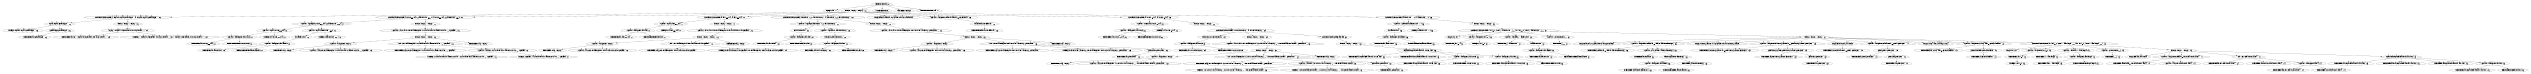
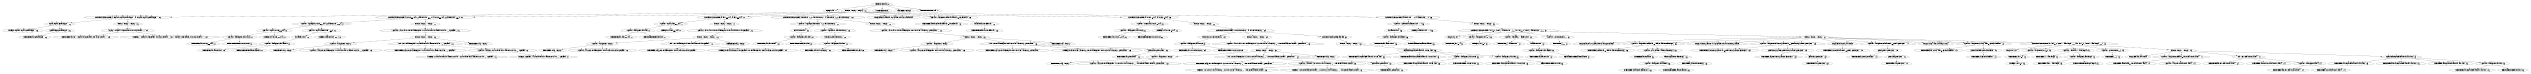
  digraph {
    n1 [label=<(METHOD,execute)<SUB>107</SUB>>]
    n2 [label=<(PARAM,this)<SUB>107</SUB>>]
    n3 [label=<(BLOCK,&lt;empty&gt;,&lt;empty&gt;)<SUB>107</SUB>>]
    n4 [label=<(MODIFIER,PUBLIC)>]
    n5 [label=<(MODIFIER,VIRTUAL)>]
    n6 [label=<(METHOD_RETURN,void)<SUB>107</SUB>>]
    n7 [label=<(CONTROL_STRUCTURE,if (&quot;expand&quot;.equals(getTaskType())),if (&quot;expand&quot;.equals(getTaskType())))<SUB>108</SUB>>]
    n8 [label=<(CONTROL_STRUCTURE,if (source == null &amp;&amp; filesets.size() == 0),if (source == null &amp;&amp; filesets.size() == 0))<SUB>112</SUB>>]
    n9 [label=<(CONTROL_STRUCTURE,if (dest == null),if (dest == null))<SUB>117</SUB>>]
    n10 [label=<(CONTROL_STRUCTURE,if (dest.exists() &amp;&amp; !dest.isDirectory()),if (dest.exists() &amp;&amp; !dest.isDirectory()))<SUB>122</SUB>>]
    n11 [label=<(LOCAL,FileUtils fileUtils: org.apache.tools.ant.util.FileUtils)>]
    n12 [label=<(&lt;operator&gt;.assignment,FileUtils fileUtils = newFileUtils())<SUB>126</SUB>>]
    n13 [label=<(CONTROL_STRUCTURE,if (source != null),if (source != null))<SUB>128</SUB>>]
    n14 [label=<(CONTROL_STRUCTURE,if (filesets.size() &gt; 0),if (filesets.size() &gt; 0))<SUB>136</SUB>>]
    n15 [label=<(equals,equals(getTaskType()))<SUB>108</SUB>>]
    n16 [label=<(BLOCK,&lt;empty&gt;,&lt;empty&gt;)<SUB>108</SUB>>]
    n17 [label=<(&lt;operator&gt;.logicalAnd,source == null &amp;&amp; filesets.size() == 0)<SUB>112</SUB>>]
    n18 [label=<(BLOCK,&lt;empty&gt;,&lt;empty&gt;)<SUB>112</SUB>>]
    n19 [label=<(&lt;operator&gt;.equals,dest == null)<SUB>117</SUB>>]
    n20 [label=<(BLOCK,&lt;empty&gt;,&lt;empty&gt;)<SUB>117</SUB>>]
    n21 [label=<(&lt;operator&gt;.logicalAnd,dest.exists() &amp;&amp; !dest.isDirectory())<SUB>122</SUB>>]
    n22 [label=<(BLOCK,&lt;empty&gt;,&lt;empty&gt;)<SUB>122</SUB>>]
+   n23 [label=<(IDENTIFIER,fileUtils,FileUtils fileUtils = newFileUtils())<SUB>126</SUB>>]
    n24 [label=<(newFileUtils,newFileUtils())<SUB>126</SUB>>]
    n25 [label=<(&lt;operator&gt;.notEquals,source != null)<SUB>128</SUB>>]
    n26 [label=<(BLOCK,&lt;empty&gt;,&lt;empty&gt;)<SUB>128</SUB>>]
    n27 [label=<(&lt;operator&gt;.greaterThan,filesets.size() &gt; 0)<SUB>136</SUB>>]
    n28 [label=<(BLOCK,&lt;empty&gt;,&lt;empty&gt;)<SUB>136</SUB>>]
    n29 [label=<(LITERAL,&quot;expand&quot;,equals(getTaskType()))<SUB>108</SUB>>]
    n30 [label=<(getTaskType,getTaskType())<SUB>108</SUB>>]
    n31 [label=<(log,log(&quot;!! expand is deprecated. Use unzip instead. !!&quot;))<SUB>109</SUB>>]
    n32 [label=<(IDENTIFIER,this,getTaskType())<SUB>108</SUB>>]
    n33 [label=<(IDENTIFIER,this,log(&quot;!! expand is deprecated. Use unzip instead. !!&quot;))<SUB>109</SUB>>]
    n34 [label=<(LITERAL,&quot;!! expand is deprecated. Use unzip instead. !!&quot;,log(&quot;!! expand is deprecated. Use unzip instead. !!&quot;))<SUB>109</SUB>>]
    n35 [label=<(&lt;operator&gt;.equals,source == null)<SUB>112</SUB>>]
    n36 [label=<(&lt;operator&gt;.equals,filesets.size() == 0)<SUB>112</SUB>>]
    n37 [label=<(&lt;operator&gt;.throw,throw new BuildException(&quot;src attribute and/or filesets must be &quot; + &quot;specified&quot;);)<SUB>113</SUB>>]
    n38 [label=<(&lt;operator&gt;.fieldAccess,this.source)<SUB>112</SUB>>]
    n39 [label=<(LITERAL,null,source == null)<SUB>112</SUB>>]
    n40 [label=<(size,filesets.size())<SUB>112</SUB>>]
    n41 [label=<(LITERAL,0,filesets.size() == 0)<SUB>112</SUB>>]
    n42 [label=<(IDENTIFIER,this,source == null)<SUB>112</SUB>>]
    n43 [label=<(FIELD_IDENTIFIER,source,source)<SUB>112</SUB>>]
    n44 [label=<(&lt;operator&gt;.fieldAccess,this.filesets)<SUB>112</SUB>>]
    n45 [label=<(IDENTIFIER,this,filesets.size())<SUB>112</SUB>>]
    n46 [label=<(FIELD_IDENTIFIER,filesets,filesets)<SUB>112</SUB>>]
    n47 [label=<(BLOCK,&lt;empty&gt;,&lt;empty&gt;)<SUB>113</SUB>>]
    n48 [label=<(&lt;operator&gt;.assignment,&lt;empty&gt;)>]
    n49 [label=<(&lt;init&gt;,new BuildException(&quot;src attribute and/or filesets must be &quot; + &quot;specified&quot;))<SUB>113</SUB>>]
    n50 [label=<(IDENTIFIER,$obj2,&lt;empty&gt;)>]
    n51 [label=<(IDENTIFIER,$obj2,&lt;empty&gt;)>]
    n52 [label=<(&lt;operator&gt;.alloc,new BuildException(&quot;src attribute and/or filesets must be &quot; + &quot;specified&quot;))<SUB>113</SUB>>]
    n53 [label=<(IDENTIFIER,$obj2,new BuildException(&quot;src attribute and/or filesets must be &quot; + &quot;specified&quot;))>]
    n54 [label=<(&lt;operator&gt;.addition,&quot;src attribute and/or filesets must be &quot; + &quot;specified&quot;)<SUB>113</SUB>>]
    n55 [label=<(LITERAL,&quot;src attribute and/or filesets must be &quot;,&quot;src attribute and/or filesets must be &quot; + &quot;specified&quot;)<SUB>113</SUB>>]
    n56 [label=<(LITERAL,&quot;specified&quot;,&quot;src attribute and/or filesets must be &quot; + &quot;specified&quot;)<SUB>114</SUB>>]
    n57 [label=<(&lt;operator&gt;.fieldAccess,this.dest)<SUB>117</SUB>>]
    n58 [label=<(LITERAL,null,dest == null)<SUB>117</SUB>>]
    n59 [label=<(&lt;operator&gt;.throw,throw new BuildException(&quot;Dest attribute must be specified&quot;);)<SUB>118</SUB>>]
    n60 [label=<(IDENTIFIER,this,dest == null)<SUB>117</SUB>>]
    n61 [label=<(FIELD_IDENTIFIER,dest,dest)<SUB>117</SUB>>]
    n62 [label=<(BLOCK,&lt;empty&gt;,&lt;empty&gt;)<SUB>118</SUB>>]
    n63 [label=<(&lt;operator&gt;.assignment,&lt;empty&gt;)>]
    n64 [label=<(&lt;init&gt;,new BuildException(&quot;Dest attribute must be specified&quot;))<SUB>118</SUB>>]
    n65 [label=<(IDENTIFIER,$obj3,&lt;empty&gt;)>]
    n66 [label=<(IDENTIFIER,$obj3,&lt;empty&gt;)>]
    n67 [label=<(&lt;operator&gt;.alloc,new BuildException(&quot;Dest attribute must be specified&quot;))<SUB>118</SUB>>]
    n68 [label=<(IDENTIFIER,$obj3,new BuildException(&quot;Dest attribute must be specified&quot;))>]
    n69 [label=<(LITERAL,&quot;Dest attribute must be specified&quot;,new BuildException(&quot;Dest attribute must be specified&quot;))<SUB>119</SUB>>]
    n70 [label=<(exists,dest.exists())<SUB>122</SUB>>]
    n71 [label=<(&lt;operator&gt;.logicalNot,!dest.isDirectory())<SUB>122</SUB>>]
    n72 [label=<(&lt;operator&gt;.throw,throw new BuildException(&quot;Dest must be a directory.&quot;, getLocation());)<SUB>123</SUB>>]
    n73 [label=<(&lt;operator&gt;.fieldAccess,this.dest)<SUB>122</SUB>>]
    n74 [label=<(isDirectory,dest.isDirectory())<SUB>122</SUB>>]
    n75 [label=<(IDENTIFIER,this,dest.exists())<SUB>122</SUB>>]
    n76 [label=<(FIELD_IDENTIFIER,dest,dest)<SUB>122</SUB>>]
    n77 [label=<(&lt;operator&gt;.fieldAccess,this.dest)<SUB>122</SUB>>]
    n78 [label=<(IDENTIFIER,this,dest.isDirectory())<SUB>122</SUB>>]
    n79 [label=<(FIELD_IDENTIFIER,dest,dest)<SUB>122</SUB>>]
    n80 [label=<(BLOCK,&lt;empty&gt;,&lt;empty&gt;)<SUB>123</SUB>>]
    n81 [label=<(&lt;operator&gt;.assignment,&lt;empty&gt;)>]
    n82 [label=<(&lt;init&gt;,new BuildException(&quot;Dest must be a directory.&quot;, getLocation()))<SUB>123</SUB>>]
    n83 [label=<(IDENTIFIER,$obj4,&lt;empty&gt;)>]
    n84 [label=<(IDENTIFIER,$obj4,&lt;empty&gt;)>]
    n85 [label=<(&lt;operator&gt;.alloc,new BuildException(&quot;Dest must be a directory.&quot;, getLocation()))<SUB>123</SUB>>]
    n86 [label=<(IDENTIFIER,$obj4,new BuildException(&quot;Dest must be a directory.&quot;, getLocation()))>]
    n87 [label=<(LITERAL,&quot;Dest must be a directory.&quot;,new BuildException(&quot;Dest must be a directory.&quot;, getLocation()))<SUB>123</SUB>>]
    n88 [label=<(getLocation,getLocation())<SUB>123</SUB>>]
    n89 [label=<(IDENTIFIER,this,getLocation())<SUB>123</SUB>>]
    n90 [label=<(IDENTIFIER,FileUtils,newFileUtils())<SUB>126</SUB>>]
    n91 [label=<(&lt;operator&gt;.fieldAccess,this.source)<SUB>128</SUB>>]
    n92 [label=<(LITERAL,null,source != null)<SUB>128</SUB>>]
    n93 [label=<(CONTROL_STRUCTURE,if (source.isDirectory()),if (source.isDirectory()))<SUB>129</SUB>>]
    n94 [label=<(IDENTIFIER,this,source != null)<SUB>128</SUB>>]
    n95 [label=<(FIELD_IDENTIFIER,source,source)<SUB>128</SUB>>]
    n96 [label=<(isDirectory,source.isDirectory())<SUB>129</SUB>>]
    n97 [label=<(BLOCK,&lt;empty&gt;,&lt;empty&gt;)<SUB>129</SUB>>]
    n98 [label=<(CONTROL_STRUCTURE,else,else)<SUB>132</SUB>>]
    n99 [label=<(&lt;operator&gt;.fieldAccess,this.source)<SUB>129</SUB>>]
    n100 [label=<(&lt;operator&gt;.throw,throw new BuildException(&quot;Src must not be a directory.&quot; + &quot; Use nested filesets instead.&quot;, getLocation());)<SUB>130</SUB>>]
    n101 [label=<(BLOCK,&lt;empty&gt;,&lt;empty&gt;)<SUB>132</SUB>>]
    n102 [label=<(IDENTIFIER,this,source.isDirectory())<SUB>129</SUB>>]
    n103 [label=<(FIELD_IDENTIFIER,source,source)<SUB>129</SUB>>]
    n104 [label=<(BLOCK,&lt;empty&gt;,&lt;empty&gt;)<SUB>130</SUB>>]
    n105 [label=<(&lt;operator&gt;.assignment,&lt;empty&gt;)>]
    n106 [label=<(&lt;init&gt;,new BuildException(&quot;Src must not be a directory.&quot; + &quot; Use nested filesets instead.&quot;, getLocation()))<SUB>130</SUB>>]
    n107 [label=<(IDENTIFIER,$obj5,&lt;empty&gt;)>]
    n108 [label=<(IDENTIFIER,$obj5,&lt;empty&gt;)>]
    n109 [label=<(&lt;operator&gt;.alloc,new BuildException(&quot;Src must not be a directory.&quot; + &quot; Use nested filesets instead.&quot;, getLocation()))<SUB>130</SUB>>]
    n110 [label=<(IDENTIFIER,$obj5,new BuildException(&quot;Src must not be a directory.&quot; + &quot; Use nested filesets instead.&quot;, getLocation()))>]
    n111 [label=<(&lt;operator&gt;.addition,&quot;Src must not be a directory.&quot; + &quot; Use nested filesets instead.&quot;)<SUB>130</SUB>>]
    n112 [label=<(getLocation,getLocation())<SUB>131</SUB>>]
    n113 [label=<(LITERAL,&quot;Src must not be a directory.&quot;,&quot;Src must not be a directory.&quot; + &quot; Use nested filesets instead.&quot;)<SUB>130</SUB>>]
    n114 [label=<(LITERAL,&quot; Use nested filesets instead.&quot;,&quot;Src must not be a directory.&quot; + &quot; Use nested filesets instead.&quot;)<SUB>131</SUB>>]
    n115 [label=<(IDENTIFIER,this,getLocation())<SUB>131</SUB>>]
    n116 [label=<(expandFile,expandFile(fileUtils, source, dest))<SUB>133</SUB>>]
    n117 [label=<(IDENTIFIER,this,expandFile(fileUtils, source, dest))<SUB>133</SUB>>]
    n118 [label=<(IDENTIFIER,fileUtils,expandFile(fileUtils, source, dest))<SUB>133</SUB>>]
    n119 [label=<(&lt;operator&gt;.fieldAccess,this.source)<SUB>133</SUB>>]
    n120 [label=<(&lt;operator&gt;.fieldAccess,this.dest)<SUB>133</SUB>>]
    n121 [label=<(IDENTIFIER,this,expandFile(fileUtils, source, dest))<SUB>133</SUB>>]
    n122 [label=<(FIELD_IDENTIFIER,source,source)<SUB>133</SUB>>]
    n123 [label=<(IDENTIFIER,this,expandFile(fileUtils, source, dest))<SUB>133</SUB>>]
    n124 [label=<(FIELD_IDENTIFIER,dest,dest)<SUB>133</SUB>>]
    n125 [label=<(size,filesets.size())<SUB>136</SUB>>]
    n126 [label=<(LITERAL,0,filesets.size() &gt; 0)<SUB>136</SUB>>]
    n127 [label=<(CONTROL_STRUCTURE,for (int j = 0; Some(j &lt; filesets.size()); j++),for (int j = 0; Some(j &lt; filesets.size()); j++))<SUB>137</SUB>>]
    n128 [label=<(&lt;operator&gt;.fieldAccess,this.filesets)<SUB>136</SUB>>]
    n129 [label=<(IDENTIFIER,this,filesets.size())<SUB>136</SUB>>]
    n130 [label=<(FIELD_IDENTIFIER,filesets,filesets)<SUB>136</SUB>>]
    n131 [label=<(LOCAL,int j: int)>]
    n132 [label=<(&lt;operator&gt;.assignment,int j = 0)<SUB>137</SUB>>]
    n133 [label=<(&lt;operator&gt;.lessThan,j &lt; filesets.size())<SUB>137</SUB>>]
    n134 [label=<(&lt;operator&gt;.postIncrement,j++)<SUB>137</SUB>>]
    n135 [label=<(BLOCK,&lt;empty&gt;,&lt;empty&gt;)<SUB>137</SUB>>]
    n136 [label=<(IDENTIFIER,j,int j = 0)<SUB>137</SUB>>]
    n137 [label=<(LITERAL,0,int j = 0)<SUB>137</SUB>>]
    n138 [label=<(IDENTIFIER,j,j &lt; filesets.size())<SUB>137</SUB>>]
    n139 [label=<(size,filesets.size())<SUB>137</SUB>>]
    n140 [label=<(IDENTIFIER,j,j++)<SUB>137</SUB>>]
    n141 [label=<(LOCAL,FileSet fs: org.apache.tools.ant.types.FileSet)>]
    n142 [label=<(&lt;operator&gt;.assignment,FileSet fs = (FileSet) filesets.elementAt(j))<SUB>138</SUB>>]
    n143 [label=<(LOCAL,DirectoryScanner ds: org.apache.tools.ant.DirectoryScanner)>]
    n144 [label=<(&lt;operator&gt;.assignment,DirectoryScanner ds = getDirectoryScanner(getProject()))<SUB>139</SUB>>]
    n145 [label=<(LOCAL,File fromDir: java.io.File)>]
    n146 [label=<(&lt;operator&gt;.assignment,File fromDir = getDir(getProject()))<SUB>140</SUB>>]
    n147 [label=<(LOCAL,String[] files: java.lang.String[])>]
    n148 [label=<(&lt;operator&gt;.assignment,String[] files = getIncludedFiles())<SUB>142</SUB>>]
    n149 [label=<(CONTROL_STRUCTURE,for (int i = 0; Some(i &lt; files.length); ++i),for (int i = 0; Some(i &lt; files.length); ++i))<SUB>143</SUB>>]
    n150 [label=<(&lt;operator&gt;.fieldAccess,this.filesets)<SUB>137</SUB>>]
    n151 [label=<(IDENTIFIER,this,filesets.size())<SUB>137</SUB>>]
    n152 [label=<(FIELD_IDENTIFIER,filesets,filesets)<SUB>137</SUB>>]
    n153 [label=<(IDENTIFIER,fs,FileSet fs = (FileSet) filesets.elementAt(j))<SUB>138</SUB>>]
    n154 [label=<(&lt;operator&gt;.cast,(FileSet) filesets.elementAt(j))<SUB>138</SUB>>]
    n155 [label=<(IDENTIFIER,ds,DirectoryScanner ds = getDirectoryScanner(getProject()))<SUB>139</SUB>>]
    n156 [label=<(getDirectoryScanner,getDirectoryScanner(getProject()))<SUB>139</SUB>>]
    n157 [label=<(IDENTIFIER,fromDir,File fromDir = getDir(getProject()))<SUB>140</SUB>>]
    n158 [label=<(getDir,getDir(getProject()))<SUB>140</SUB>>]
    n159 [label=<(IDENTIFIER,files,String[] files = getIncludedFiles())<SUB>142</SUB>>]
    n160 [label=<(getIncludedFiles,getIncludedFiles())<SUB>142</SUB>>]
    n161 [label=<(LOCAL,int i: int)>]
    n162 [label=<(&lt;operator&gt;.assignment,int i = 0)<SUB>143</SUB>>]
    n163 [label=<(&lt;operator&gt;.lessThan,i &lt; files.length)<SUB>143</SUB>>]
    n164 [label=<(&lt;operator&gt;.preIncrement,++i)<SUB>143</SUB>>]
    n165 [label=<(BLOCK,&lt;empty&gt;,&lt;empty&gt;)<SUB>143</SUB>>]
    n166 [label=<(TYPE_REF,FileSet,FileSet)<SUB>138</SUB>>]
    n167 [label=<(elementAt,filesets.elementAt(j))<SUB>138</SUB>>]
    n168 [label=<(&lt;operator&gt;.fieldAccess,this.filesets)<SUB>138</SUB>>]
    n169 [label=<(IDENTIFIER,j,filesets.elementAt(j))<SUB>138</SUB>>]
    n170 [label=<(IDENTIFIER,this,filesets.elementAt(j))<SUB>138</SUB>>]
    n171 [label=<(FIELD_IDENTIFIER,filesets,filesets)<SUB>138</SUB>>]
    n172 [label=<(IDENTIFIER,fs,getDirectoryScanner(getProject()))<SUB>139</SUB>>]
    n173 [label=<(getProject,getProject())<SUB>139</SUB>>]
    n174 [label=<(IDENTIFIER,this,getProject())<SUB>139</SUB>>]
    n175 [label=<(IDENTIFIER,fs,getDir(getProject()))<SUB>140</SUB>>]
    n176 [label=<(getProject,getProject())<SUB>140</SUB>>]
    n177 [label=<(IDENTIFIER,this,getProject())<SUB>140</SUB>>]
    n178 [label=<(IDENTIFIER,ds,getIncludedFiles())<SUB>142</SUB>>]
    n179 [label=<(IDENTIFIER,i,int i = 0)<SUB>143</SUB>>]
    n180 [label=<(IDENTIFIER,i,i &lt; files.length)<SUB>143</SUB>>]
    n181 [label=<(&lt;operator&gt;.fieldAccess,files.length)<SUB>143</SUB>>]
    n182 [label=<(IDENTIFIER,i,++i)<SUB>143</SUB>>]
    n183 [label=<(LOCAL,File file: java.io.File)>]
    n184 [label=<(&lt;operator&gt;.assignment,File file = new File(fromDir, files[i]))<SUB>144</SUB>>]
    n185 [label=<(&lt;init&gt;,new File(fromDir, files[i]))<SUB>144</SUB>>]
    n186 [label=<(expandFile,expandFile(fileUtils, file, dest))<SUB>145</SUB>>]
    n187 [label=<(LITERAL,0,int i = 0)<SUB>143</SUB>>]
    n188 [label=<(IDENTIFIER,files,i &lt; files.length)<SUB>143</SUB>>]
    n189 [label=<(FIELD_IDENTIFIER,length,length)<SUB>143</SUB>>]
    n190 [label=<(IDENTIFIER,file,File file = new File(fromDir, files[i]))<SUB>144</SUB>>]
    n191 [label=<(&lt;operator&gt;.alloc,new File(fromDir, files[i]))<SUB>144</SUB>>]
    n192 [label=<(IDENTIFIER,file,new File(fromDir, files[i]))<SUB>164</SUB>>]
    n193 [label=<(IDENTIFIER,fromDir,new File(fromDir, files[i]))<SUB>144</SUB>>]
    n194 [label=<(&lt;operator&gt;.indexAccess,files[i])<SUB>144</SUB>>]
    n195 [label=<(IDENTIFIER,this,expandFile(fileUtils, file, dest))<SUB>145</SUB>>]
    n196 [label=<(IDENTIFIER,fileUtils,expandFile(fileUtils, file, dest))<SUB>145</SUB>>]
    n197 [label=<(IDENTIFIER,file,expandFile(fileUtils, file, dest))<SUB>145</SUB>>]
    n198 [label=<(&lt;operator&gt;.fieldAccess,this.dest)<SUB>145</SUB>>]
    n199 [label=<(IDENTIFIER,files,new File(fromDir, files[i]))<SUB>144</SUB>>]
    n200 [label=<(IDENTIFIER,i,new File(fromDir, files[i]))<SUB>144</SUB>>]
    n201 [label=<(IDENTIFIER,this,expandFile(fileUtils, file, dest))<SUB>145</SUB>>]
    n202 [label=<(FIELD_IDENTIFIER,dest,dest)<SUB>145</SUB>>]
    n1 -> n2
    n1 -> n3
    n1 -> n4
    n1 -> n5
    n1 -> n6
    n3 -> n7
    n3 -> n8
    n3 -> n9
    n3 -> n10
    n3 -> n11
    n3 -> n12
    n3 -> n13
    n3 -> n14
    n7 -> n15
    n7 -> n16
    n8 -> n17
    n8 -> n18
    n9 -> n19
    n9 -> n20
    n10 -> n21
    n10 -> n22
+   n12 -> n23
    n12 -> n24
    n13 -> n25
    n13 -> n26
    n14 -> n27
    n14 -> n28
    n15 -> n29
    n15 -> n30
    n16 -> n31
    n17 -> n35
    n17 -> n36
    n18 -> n37
    n19 -> n57
    n19 -> n58
    n20 -> n59
    n21 -> n70
    n21 -> n71
    n22 -> n72
    n24 -> n90
    n25 -> n91
    n25 -> n92
    n26 -> n93
    n27 -> n125
    n27 -> n126
    n28 -> n127
    n30 -> n32
    n31 -> n33
    n31 -> n34
    n35 -> n38
    n35 -> n39
    n36 -> n40
    n36 -> n41
    n37 -> n47
    n38 -> n42
    n38 -> n43
    n40 -> n44
    n44 -> n45
    n44 -> n46
    n47 -> n48
    n47 -> n49
    n47 -> n50
    n48 -> n51
    n48 -> n52
    n49 -> n53
    n49 -> n54
    n54 -> n55
    n54 -> n56
    n57 -> n60
    n57 -> n61
    n59 -> n62
    n62 -> n63
    n62 -> n64
    n62 -> n65
    n63 -> n66
    n63 -> n67
    n64 -> n68
    n64 -> n69
    n70 -> n73
    n71 -> n74
    n72 -> n80
    n73 -> n75
    n73 -> n76
    n74 -> n77
    n77 -> n78
    n77 -> n79
    n80 -> n81
    n80 -> n82
    n80 -> n83
    n81 -> n84
    n81 -> n85
    n82 -> n86
    n82 -> n87
    n82 -> n88
    n88 -> n89
    n91 -> n94
    n91 -> n95
    n93 -> n96
    n93 -> n97
    n93 -> n98
    n96 -> n99
    n97 -> n100
    n98 -> n101
    n99 -> n102
    n99 -> n103
    n100 -> n104
    n101 -> n116
    n104 -> n105
    n104 -> n106
    n104 -> n107
    n105 -> n108
    n105 -> n109
    n106 -> n110
    n106 -> n111
    n106 -> n112
    n111 -> n113
    n111 -> n114
    n112 -> n115
    n116 -> n117
    n116 -> n118
    n116 -> n119
    n116 -> n120
    n119 -> n121
    n119 -> n122
    n120 -> n123
    n120 -> n124
    n125 -> n128
    n127 -> n131
    n127 -> n132
    n127 -> n133
    n127 -> n134
    n127 -> n135
    n128 -> n129
    n128 -> n130
    n132 -> n136
    n132 -> n137
    n133 -> n138
    n133 -> n139
    n134 -> n140
    n135 -> n141
    n135 -> n142
    n135 -> n143
    n135 -> n144
    n135 -> n145
    n135 -> n146
    n135 -> n147
    n135 -> n148
    n135 -> n149
    n139 -> n150
    n142 -> n153
    n142 -> n154
    n144 -> n155
    n144 -> n156
    n145 -> n157
    n146 -> n158
    n148 -> n159
    n148 -> n160
    n149 -> n161
    n149 -> n162
    n149 -> n163
    n149 -> n164
    n149 -> n165
    n150 -> n151
    n150 -> n152
    n154 -> n166
    n154 -> n167
    n156 -> n172
    n156 -> n173
    n158 -> n175
    n158 -> n176
    n160 -> n178
    n162 -> n179
    n163 -> n180
    n163 -> n181
    n164 -> n182
    n165 -> n183
    n165 -> n184
    n165 -> n185
    n165 -> n186
    n167 -> n168
    n167 -> n169
    n168 -> n170
    n168 -> n171
    n173 -> n174
    n176 -> n177
    n179 -> n187
    n181 -> n188
    n181 -> n189
    n184 -> n190
    n184 -> n191
    n185 -> n192
    n185 -> n193
    n185 -> n194
    n186 -> n195
    n186 -> n196
    n186 -> n197
    n186 -> n198
    n194 -> n199
    n194 -> n200
    n198 -> n201
    n198 -> n202
  }
